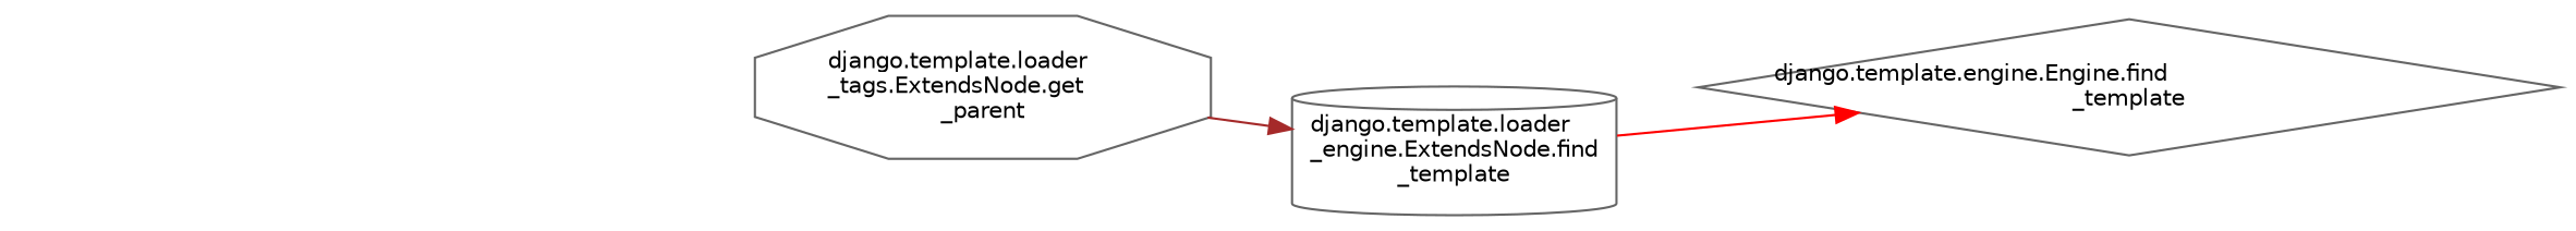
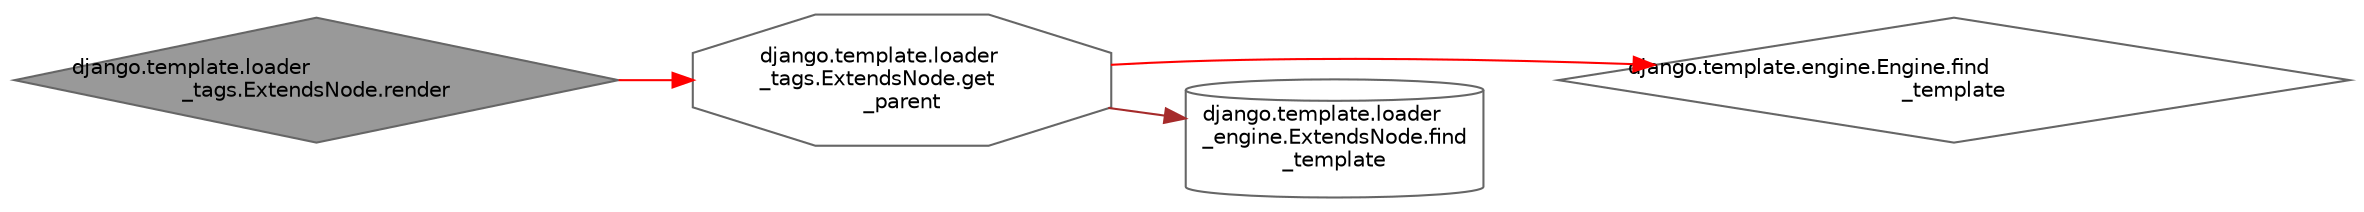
  digraph {
    rankdir=LR
    node [color=grey40 fillcolor=white fontname=Helvetica fontsize=10 shape=diamond style=filled]
    edge [color=red fontname=Helvetica fontsize=10 labelfontname=Helvetica labelfontsize=10 style=solid]
+   n1 [color=gray40 fillcolor=grey60 fontcolor=black height=0.2 label="django.template.loader\l_tags.ExtendsNode.render" width=0.4]
    n2 [height=0.2 label="django.template.loader\l_tags.ExtendsNode.get\l_parent" shape=octagon width=0.4]
    n3 [height=0.2 label="django.template.engine.Engine.find\l_template" width=0.4]
    n4 [height=0.2 label="django.template.loader\l_engine.ExtendsNode.find\l_template" shape=cylinder width=0.4]
-   n4 -> n3
+   n1 -> n2
+   n2 -> n3
    n2 -> n4 [color=brown]
  }
